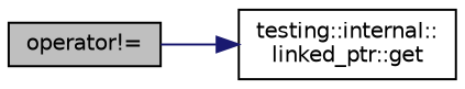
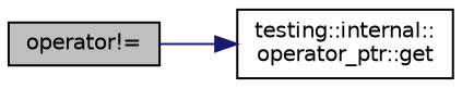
  digraph {
    rankdir=LR
    node [color=black fontname=Helvetica fontsize=10 shape=record]
    n1 [fillcolor=grey75 fontcolor=black height=0.2 label="operator!=" style=filled width=0.4]
-   n2 [height=0.2 label="testing::internal::\llinked_ptr::get" width=0.4]
+   n2 [height=0.2 label="testing::internal::\loperator_ptr::get" width=0.4]
    n1 -> n2 [color=midnightblue fontname=Helvetica fontsize=10 labelfontname=Helvetica labelfontsize=10 style=solid]
  }
